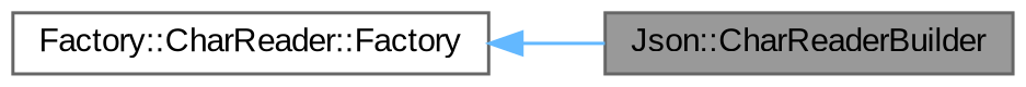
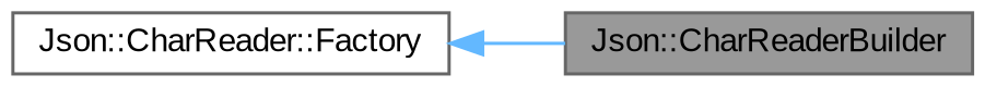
  digraph {
    rankdir=LR
    fontname="Liberation Sans"
    node [color=gray40 fontname="Liberation Sans" fontsize=10 shape=box style=filled]
    n1 [fillcolor=grey60 fontcolor=black height=0.2 label="Json::CharReaderBuilder" width=0.4]
-   n2 [fillcolor=white height=0.2 label="Factory::CharReader::Factory" width=0.4]
+   n2 [fillcolor=white height=0.2 label="Json::CharReader::Factory" width=0.4]
    n2 -> n1 [color=steelblue1 dir=back fontname="Liberation Sans" fontsize=10 labelfontname=Helvetica labelfontsize=10 style=solid]
  }
